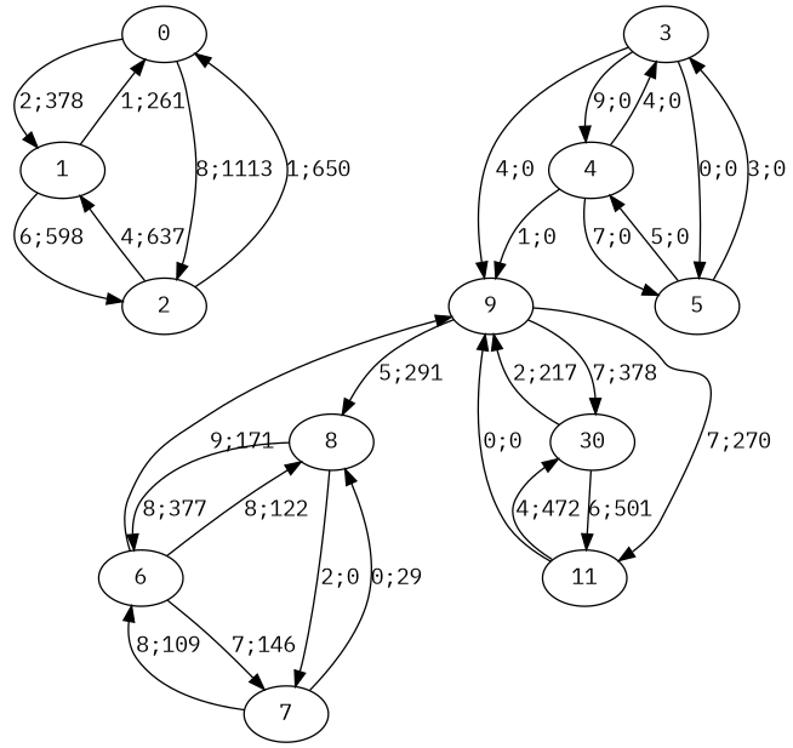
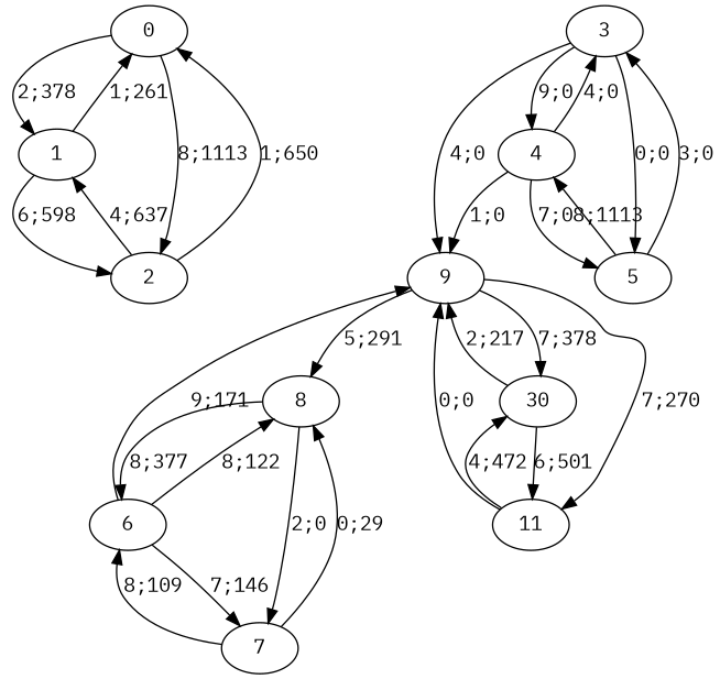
  digraph {
    fontname="IBM Plex Mono"
    node [fontname="IBM Plex Mono"]
    edge [color=black fontname="IBM Plex Mono"]
    0
    1
    2
    9
    8
    n6 [label=30]
    11
    6
    7
    3
    4
    5
    0 -> 1 [label="2;378"]
    0 -> 2 [label="8;1113"]
    1 -> 0 [label="1;261"]
    1 -> 2 [label="6;598"]
    2 -> 0 [label="1;650"]
    2 -> 1 [label="4;637"]
    9 -> 8 [label="5;291"]
    9 -> n6 [label="7;378"]
    9 -> 11 [label="7;270"]
    8 -> 6 [label="8;377"]
    8 -> 7 [label="2;0"]
    n6 -> 9 [label="2;217"]
    n6 -> 11 [label="6;501"]
    11 -> 9 [label="0;0"]
    11 -> n6 [label="4;472"]
    6 -> 9 [label="9;171"]
    6 -> 8 [label="8;122"]
    6 -> 7 [label="7;146"]
    7 -> 8 [label="0;29"]
    7 -> 6 [label="8;109"]
    3 -> 9 [label="4;0"]
    3 -> 4 [label="9;0"]
    3 -> 5 [label="0;0"]
    4 -> 9 [label="1;0"]
    4 -> 3 [label="4;0"]
    4 -> 5 [label="7;0"]
    5 -> 3 [label="3;0"]
-   5 -> 4 [label="5;0"]
+   5 -> 4 [label="8;1113"]
  }
